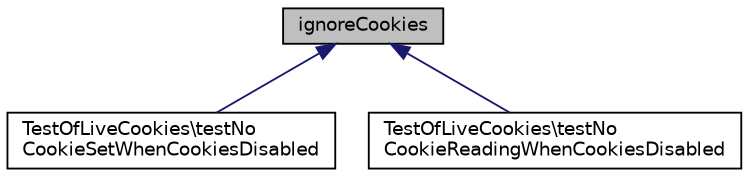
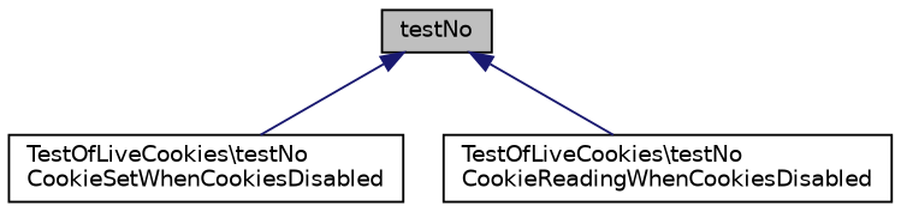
  digraph {
    rankdir=TB
    node [color=black fillcolor=white fontname=Helvetica fontsize=10 shape=record style=filled]
    edge [color=midnightblue dir=back fontname=Helvetica fontsize=10 labelfontname=Helvetica labelfontsize=10 style=solid]
-   n1 [fillcolor=grey75 fontcolor=black height=0.2 label=ignoreCookies width=0.4]
+   n1 [fillcolor=grey75 fontcolor=black height=0.2 label=testNo width=0.4]
    n2 [height=0.2 label="TestOfLiveCookies\\testNo\lCookieSetWhenCookiesDisabled" width=0.4]
    n3 [height=0.2 label="TestOfLiveCookies\\testNo\lCookieReadingWhenCookiesDisabled" width=0.4]
    n1 -> n2
    n1 -> n3
  }
